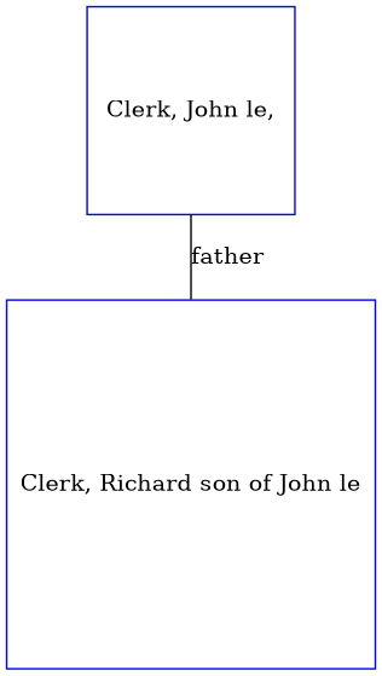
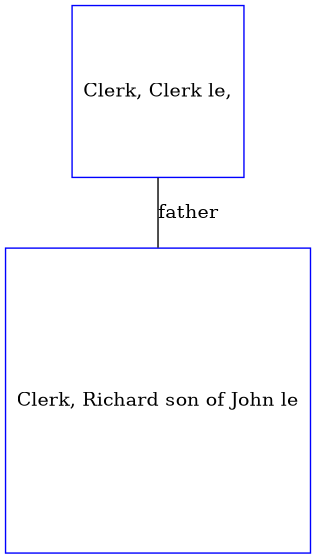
  digraph {
    node [color=blue regular=1 shape=box]
-   n1 [label="Clerk, John le,"]
+   n1 [label="Clerk, Clerk le,"]
    n2 [label="Clerk, Richard son of John le"]
    n1 -> n2 [arrowsize=0.0 dir=none label=father]
  }
